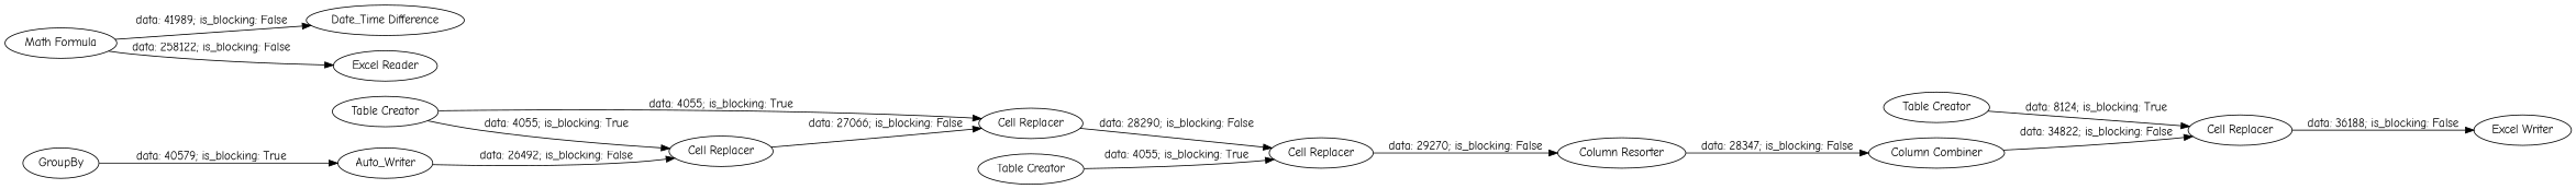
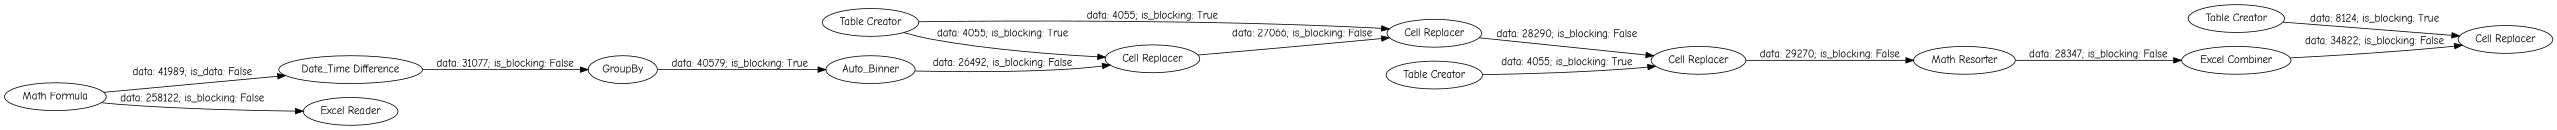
  digraph {
    fontname="Comic Neue"
    rankdir=LR
    node [fontname="Comic Neue"]
    edge [fontname="Comic Neue"]
-   n1 [label="Column Combiner"]
+   n1 [label="Excel Combiner"]
    n2 [label="Cell Replacer"]
-   n3 [label="Excel Writer"]
    n4 [label="Math Formula"]
    n5 [label="Date_Time Difference"]
    n6 [label="Excel Reader"]
    n7 [label=GroupBy]
    n8 [label="Table Creator"]
    n9 [label="Cell Replacer"]
    n10 [label="Cell Replacer"]
    n11 [label="Cell Replacer"]
    n12 [label="Table Creator"]
-   n13 [label="Column Resorter"]
+   n13 [label="Math Resorter"]
    n14 [label="Table Creator"]
-   n15 [label=Auto_Writer]
+   n15 [label=Auto_Binner]
    n1 -> n2 [label="data: 34822; is_blocking: False"]
-   n2 -> n3 [label="data: 36188; is_blocking: False"]
-   n4 -> n5 [label="data: 41989; is_blocking: False"]
+   n4 -> n5 [label="data: 41989; is_data: False"]
    n4 -> n6 [label="data: 258122; is_blocking: False"]
+   n5 -> n7 [label="data: 31077; is_blocking: False"]
    n7 -> n15 [label="data: 40579; is_blocking: True"]
    n8 -> n9 [label="data: 4055; is_blocking: True"]
    n8 -> n10 [label="data: 4055; is_blocking: True"]
    n9 -> n11 [label="data: 28290; is_blocking: False"]
    n10 -> n9 [label="data: 27066; is_blocking: False"]
    n11 -> n13 [label="data: 29270; is_blocking: False"]
    n12 -> n11 [label="data: 4055; is_blocking: True"]
    n13 -> n1 [label="data: 28347; is_blocking: False"]
    n14 -> n2 [label="data: 8124; is_blocking: True"]
    n15 -> n10 [label="data: 26492; is_blocking: False"]
  }
